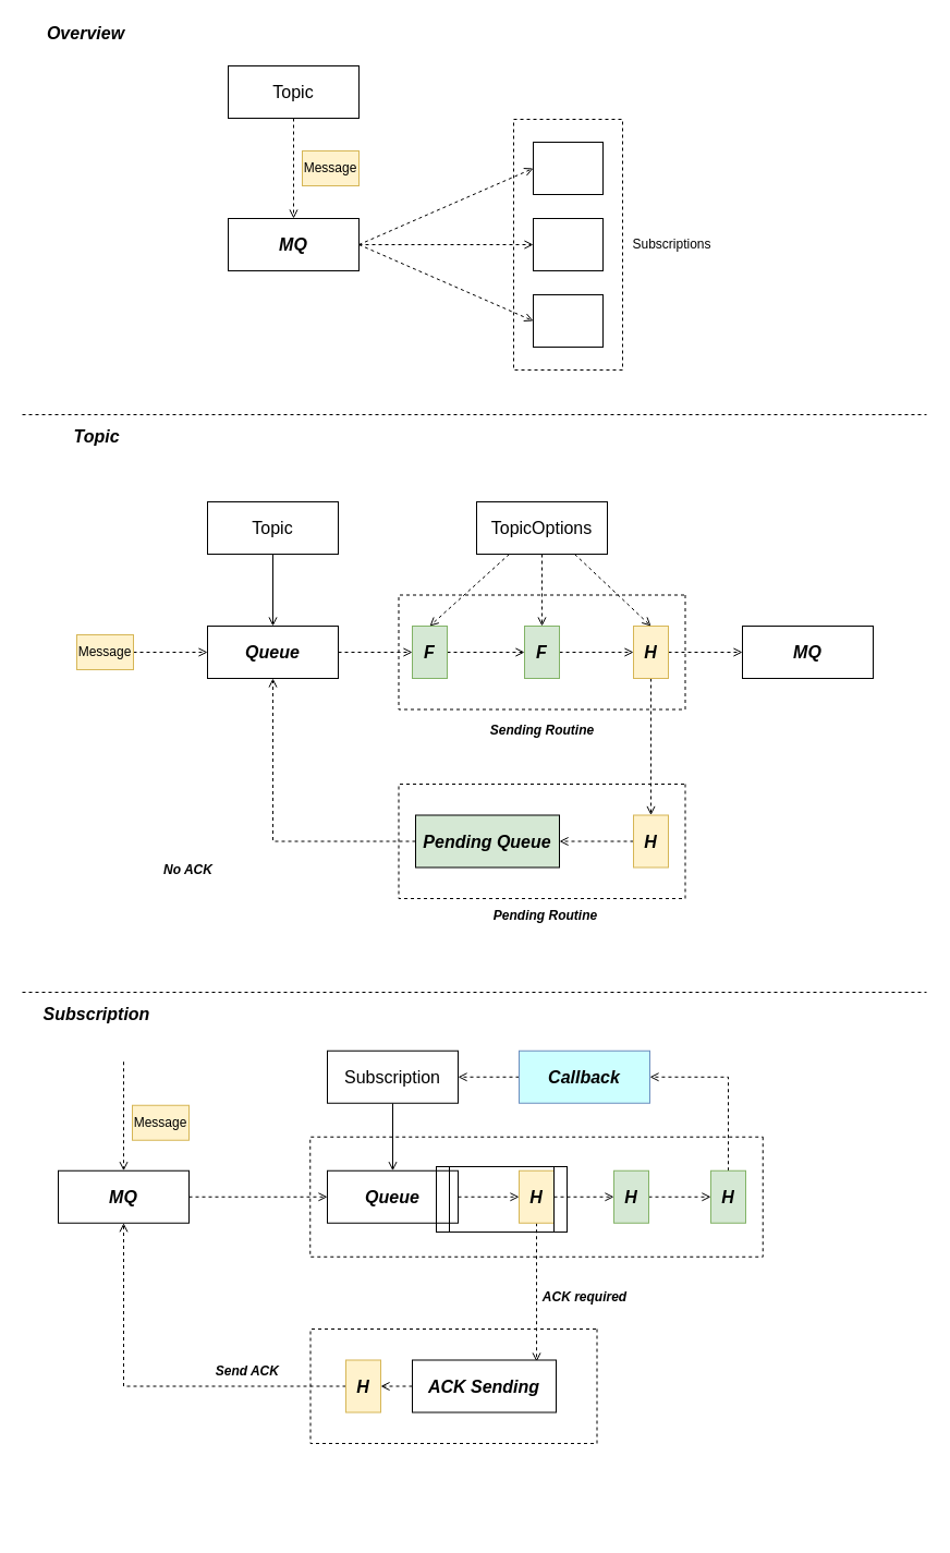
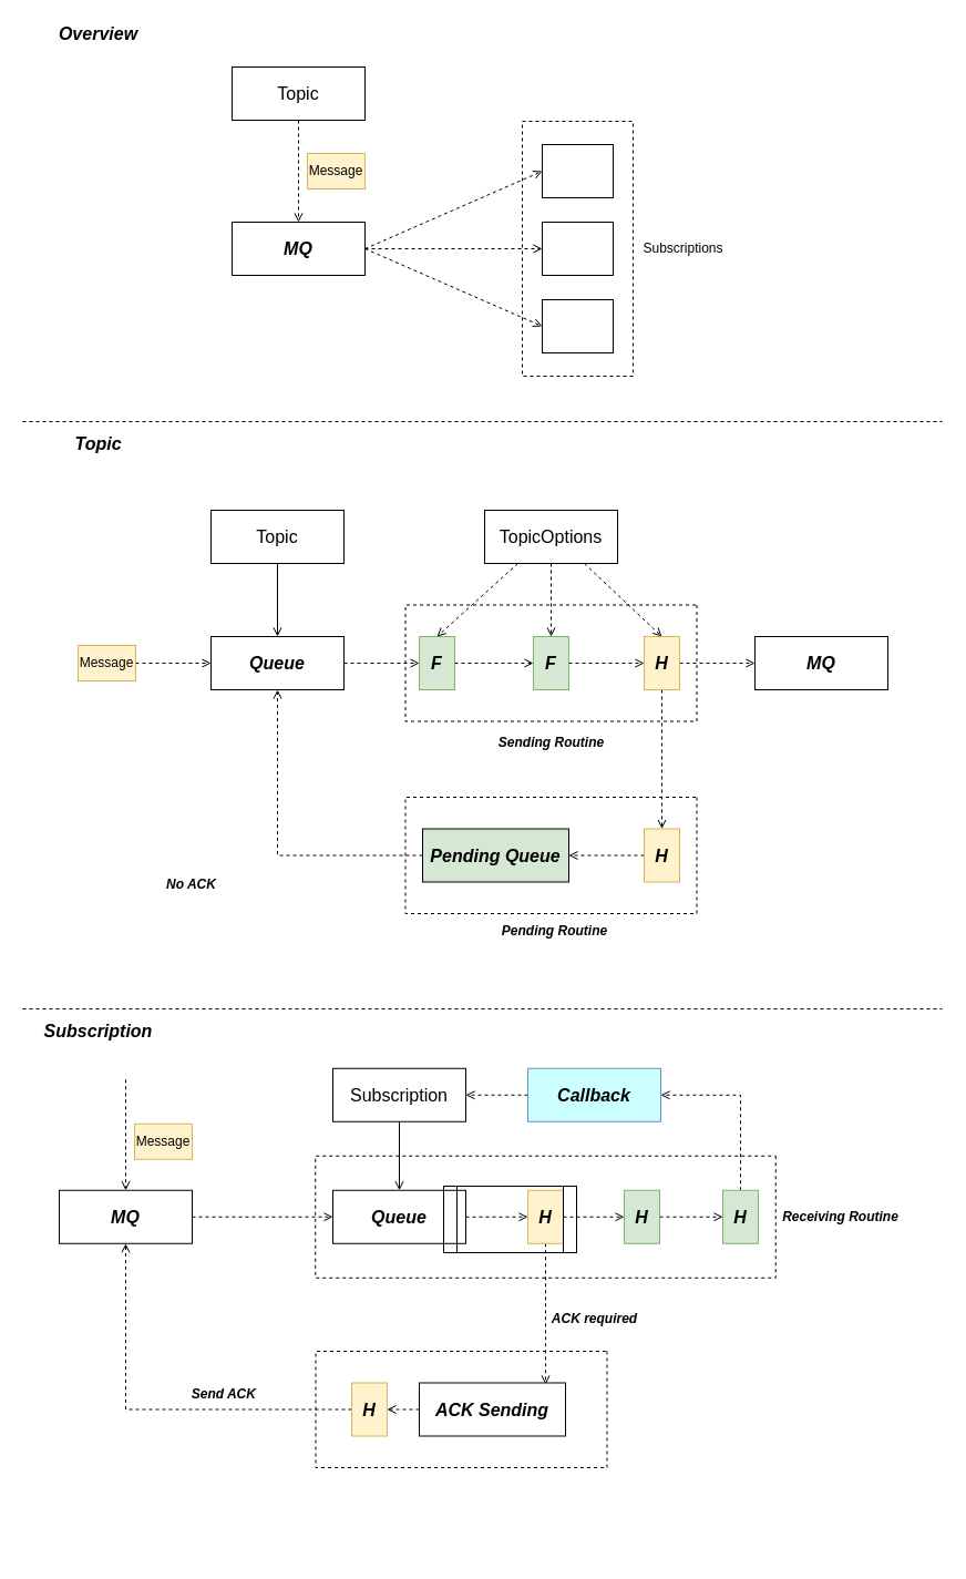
  <mxCell id="0" />
  <mxCell id="1" parent="0" />
  <mxCell id="2" value="" style="rounded=0;whiteSpace=wrap;html=1;dashed=1;fillColor=none;fontSize=12;rotation=90;" vertex="1" parent="1"><mxGeometry x="444.5" y="466.5" width="105" height="263" as="geometry" /></mxCell>
  <mxCell id="3" value="" style="rounded=0;whiteSpace=wrap;html=1;dashed=1;fillColor=none;fontSize=12;rotation=90;" vertex="1" parent="1"><mxGeometry x="437" y="890" width="110" height="415.5" as="geometry" /></mxCell>
  <mxCell id="4" value="" style="rounded=0;whiteSpace=wrap;html=1;dashed=1;fillColor=none;fontSize=12;" vertex="1" parent="1"><mxGeometry x="471" y="109" width="100" height="230" as="geometry" /></mxCell>
  <mxCell id="5" style="edgeStyle=orthogonalEdgeStyle;rounded=0;orthogonalLoop=1;jettySize=auto;html=1;exitX=0.5;exitY=1;exitDx=0;exitDy=0;entryX=0.5;entryY=0;entryDx=0;entryDy=0;dashed=1;startArrow=none;startFill=0;endArrow=open;endFill=0;fontSize=12;" edge="1" parent="1" source="6" target="10"><mxGeometry relative="1" as="geometry" /></mxCell>
  <mxCell id="6" value="Topic" style="rounded=0;whiteSpace=wrap;html=1;fontSize=16;" vertex="1" parent="1"><mxGeometry x="209" y="60" width="120" height="48" as="geometry" /></mxCell>
  <mxCell id="7" style="rounded=0;orthogonalLoop=1;jettySize=auto;html=1;exitX=1;exitY=0.5;exitDx=0;exitDy=0;entryX=0;entryY=0.5;entryDx=0;entryDy=0;dashed=1;startArrow=none;startFill=0;endArrow=open;endFill=0;fontSize=12;" edge="1" parent="1" source="10" target="13"><mxGeometry relative="1" as="geometry" /></mxCell>
  <mxCell id="8" style="edgeStyle=none;rounded=0;orthogonalLoop=1;jettySize=auto;html=1;exitX=1;exitY=0.5;exitDx=0;exitDy=0;entryX=0;entryY=0.5;entryDx=0;entryDy=0;dashed=1;startArrow=none;startFill=0;endArrow=open;endFill=0;fontSize=12;" edge="1" parent="1" source="10" target="11"><mxGeometry relative="1" as="geometry" /></mxCell>
  <mxCell id="9" style="edgeStyle=none;rounded=0;orthogonalLoop=1;jettySize=auto;html=1;exitX=1;exitY=0.5;exitDx=0;exitDy=0;entryX=0;entryY=0.5;entryDx=0;entryDy=0;dashed=1;startArrow=none;startFill=0;endArrow=open;endFill=0;fontSize=12;" edge="1" parent="1" source="10" target="12"><mxGeometry relative="1" as="geometry" /></mxCell>
  <mxCell id="10" value="MQ" style="rounded=0;whiteSpace=wrap;html=1;fontSize=16;fontStyle=3" vertex="1" parent="1"><mxGeometry x="209" y="200" width="120" height="48" as="geometry" /></mxCell>
  <mxCell id="11" value="" style="rounded=0;whiteSpace=wrap;html=1;fontSize=16;" vertex="1" parent="1"><mxGeometry x="489" y="200" width="64" height="48" as="geometry" /></mxCell>
  <mxCell id="12" value="" style="rounded=0;whiteSpace=wrap;html=1;fontSize=16;" vertex="1" parent="1"><mxGeometry x="489" y="270" width="64" height="48" as="geometry" /></mxCell>
  <mxCell id="13" value="" style="rounded=0;whiteSpace=wrap;html=1;fontSize=16;" vertex="1" parent="1"><mxGeometry x="489" y="130" width="64" height="48" as="geometry" /></mxCell>
  <mxCell id="14" value="Message" style="rounded=0;whiteSpace=wrap;html=1;fontSize=12;fillColor=#fff2cc;strokeColor=#d6b656;" vertex="1" parent="1"><mxGeometry x="277" y="138" width="52" height="32" as="geometry" /></mxCell>
  <mxCell id="15" value="Subscriptions" style="text;html=1;align=center;verticalAlign=middle;resizable=0;points=[];autosize=1;fontSize=12;" vertex="1" parent="1"><mxGeometry x="571" y="214" width="90" height="20" as="geometry" /></mxCell>
  <mxCell id="16" value="" style="endArrow=none;dashed=1;html=1;fontSize=12;" edge="1" parent="1"><mxGeometry width="50" height="50" relative="1" as="geometry"><mxPoint x="20" y="380" as="sourcePoint" /><mxPoint x="850" y="380" as="targetPoint" /></mxGeometry></mxCell>
  <mxCell id="17" style="edgeStyle=none;rounded=0;orthogonalLoop=1;jettySize=auto;html=1;exitX=1;exitY=0.5;exitDx=0;exitDy=0;entryX=0;entryY=0.5;entryDx=0;entryDy=0;dashed=1;startArrow=none;startFill=0;endArrow=open;endFill=0;fontSize=12;" edge="1" parent="1" source="18" target="21"><mxGeometry relative="1" as="geometry" /></mxCell>
  <mxCell id="18" value="Queue" style="rounded=0;whiteSpace=wrap;html=1;fontSize=16;fontStyle=3" vertex="1" parent="1"><mxGeometry x="190" y="574" width="120" height="48" as="geometry" /></mxCell>
  <mxCell id="19" value="MQ" style="rounded=0;whiteSpace=wrap;html=1;fontSize=16;fontStyle=3" vertex="1" parent="1"><mxGeometry x="681" y="574" width="120" height="48" as="geometry" /></mxCell>
  <mxCell id="20" style="edgeStyle=none;rounded=0;orthogonalLoop=1;jettySize=auto;html=1;exitX=1;exitY=0.5;exitDx=0;exitDy=0;entryX=0;entryY=0.5;entryDx=0;entryDy=0;dashed=1;startArrow=none;startFill=0;endArrow=open;endFill=0;fontSize=12;" edge="1" parent="1" source="21" target="23"><mxGeometry relative="1" as="geometry" /></mxCell>
  <mxCell id="21" value="F" style="rounded=0;whiteSpace=wrap;html=1;fontSize=16;fillColor=#d5e8d4;strokeColor=#82b366;fontStyle=3" vertex="1" parent="1"><mxGeometry x="378" y="574" width="32" height="48" as="geometry" /></mxCell>
  <mxCell id="22" style="edgeStyle=none;rounded=0;orthogonalLoop=1;jettySize=auto;html=1;exitX=1;exitY=0.5;exitDx=0;exitDy=0;entryX=0;entryY=0.5;entryDx=0;entryDy=0;dashed=1;startArrow=none;startFill=0;endArrow=open;endFill=0;fontSize=12;" edge="1" parent="1" source="23" target="26"><mxGeometry relative="1" as="geometry" /></mxCell>
  <mxCell id="23" value="F" style="rounded=0;whiteSpace=wrap;html=1;fontSize=16;fillColor=#d5e8d4;strokeColor=#82b366;fontStyle=3" vertex="1" parent="1"><mxGeometry x="481" y="574" width="32" height="48" as="geometry" /></mxCell>
  <mxCell id="24" style="edgeStyle=none;rounded=0;orthogonalLoop=1;jettySize=auto;html=1;exitX=1;exitY=0.5;exitDx=0;exitDy=0;entryX=0;entryY=0.5;entryDx=0;entryDy=0;dashed=1;startArrow=none;startFill=0;endArrow=open;endFill=0;fontSize=12;" edge="1" parent="1" source="26" target="19"><mxGeometry relative="1" as="geometry" /></mxCell>
  <mxCell id="25" style="edgeStyle=orthogonalEdgeStyle;rounded=0;orthogonalLoop=1;jettySize=auto;html=1;exitX=0.5;exitY=1;exitDx=0;exitDy=0;entryX=0.5;entryY=0;entryDx=0;entryDy=0;dashed=1;startArrow=none;startFill=0;endArrow=open;endFill=0;fontSize=16;" edge="1" parent="1" source="26" target="63"><mxGeometry relative="1" as="geometry" /></mxCell>
  <mxCell id="26" value="H" style="rounded=0;whiteSpace=wrap;html=1;fontSize=16;fillColor=#fff2cc;strokeColor=#d6b656;fontStyle=3" vertex="1" parent="1"><mxGeometry x="581" y="574" width="32" height="48" as="geometry" /></mxCell>
  <mxCell id="27" style="edgeStyle=none;rounded=0;orthogonalLoop=1;jettySize=auto;html=1;exitX=1;exitY=0.5;exitDx=0;exitDy=0;dashed=1;startArrow=none;startFill=0;endArrow=open;endFill=0;fontSize=12;entryX=0;entryY=0.5;entryDx=0;entryDy=0;" edge="1" parent="1" source="28" target="18"><mxGeometry relative="1" as="geometry"><mxPoint x="444" y="588" as="targetPoint" /></mxGeometry></mxCell>
  <mxCell id="28" value="Message" style="rounded=0;whiteSpace=wrap;html=1;fontSize=12;fillColor=#fff2cc;strokeColor=#d6b656;" vertex="1" parent="1"><mxGeometry x="70" y="582" width="52" height="32" as="geometry" /></mxCell>
  <mxCell id="29" style="edgeStyle=none;rounded=0;orthogonalLoop=1;jettySize=auto;html=1;exitX=0.5;exitY=1;exitDx=0;exitDy=0;entryX=0.5;entryY=0;entryDx=0;entryDy=0;startArrow=none;startFill=0;endArrow=open;endFill=0;fontSize=12;" edge="1" parent="1" source="30" target="18"><mxGeometry relative="1" as="geometry" /></mxCell>
  <mxCell id="30" value="Topic" style="rounded=0;whiteSpace=wrap;html=1;fontSize=16;" vertex="1" parent="1"><mxGeometry x="190" y="460" width="120" height="48" as="geometry" /></mxCell>
  <mxCell id="31" value="Sending Routine" style="text;html=1;align=center;verticalAlign=middle;resizable=0;points=[];autosize=1;fontSize=12;fillColor=none;strokeColor=none;fontStyle=3" vertex="1" parent="1"><mxGeometry x="442" y="660" width="110" height="20" as="geometry" /></mxCell>
  <mxCell id="32" style="edgeStyle=none;rounded=0;orthogonalLoop=1;jettySize=auto;html=1;exitX=0.5;exitY=1;exitDx=0;exitDy=0;entryX=0.5;entryY=0;entryDx=0;entryDy=0;startArrow=none;startFill=0;endArrow=open;endFill=0;fontSize=12;dashed=1;" edge="1" parent="1" source="35" target="23"><mxGeometry relative="1" as="geometry" /></mxCell>
  <mxCell id="33" style="edgeStyle=none;rounded=0;orthogonalLoop=1;jettySize=auto;html=1;exitX=0.25;exitY=1;exitDx=0;exitDy=0;entryX=0.5;entryY=0;entryDx=0;entryDy=0;dashed=1;startArrow=none;startFill=0;endArrow=open;endFill=0;fontSize=12;" edge="1" parent="1" source="35" target="21"><mxGeometry relative="1" as="geometry" /></mxCell>
  <mxCell id="34" style="edgeStyle=none;rounded=0;orthogonalLoop=1;jettySize=auto;html=1;exitX=0.75;exitY=1;exitDx=0;exitDy=0;entryX=0.5;entryY=0;entryDx=0;entryDy=0;dashed=1;startArrow=none;startFill=0;endArrow=open;endFill=0;fontSize=12;" edge="1" parent="1" source="35" target="26"><mxGeometry relative="1" as="geometry" /></mxCell>
  <mxCell id="35" value="TopicOptions" style="rounded=0;whiteSpace=wrap;html=1;fontSize=16;" vertex="1" parent="1"><mxGeometry x="437" y="460" width="120" height="48" as="geometry" /></mxCell>
  <mxCell id="36" style="edgeStyle=none;rounded=0;orthogonalLoop=1;jettySize=auto;html=1;dashed=1;startArrow=none;startFill=0;endArrow=open;endFill=0;fontSize=12;entryX=0.5;entryY=0;entryDx=0;entryDy=0;" edge="1" parent="1" target="38"><mxGeometry relative="1" as="geometry"><mxPoint x="123" y="953.75" as="targetPoint" /><mxPoint x="113" y="973.75" as="sourcePoint" /></mxGeometry></mxCell>
  <mxCell id="37" style="edgeStyle=none;rounded=0;orthogonalLoop=1;jettySize=auto;html=1;exitX=1;exitY=0.5;exitDx=0;exitDy=0;dashed=1;startArrow=none;startFill=0;endArrow=open;endFill=0;fontSize=12;entryX=0;entryY=0.5;entryDx=0;entryDy=0;" edge="1" parent="1" source="38" target="44"><mxGeometry relative="1" as="geometry"><mxPoint x="223" y="1097.75" as="targetPoint" /></mxGeometry></mxCell>
  <mxCell id="38" value="MQ" style="rounded=0;whiteSpace=wrap;html=1;fontSize=16;fontStyle=3" vertex="1" parent="1"><mxGeometry x="53" y="1073.75" width="120" height="48" as="geometry" /></mxCell>
  <mxCell id="39" value="" style="endArrow=none;dashed=1;html=1;fontSize=12;" edge="1" parent="1"><mxGeometry width="50" height="50" relative="1" as="geometry"><mxPoint x="20" y="910" as="sourcePoint" /><mxPoint x="850" y="910" as="targetPoint" /></mxGeometry></mxCell>
  <mxCell id="40" style="edgeStyle=none;rounded=0;orthogonalLoop=1;jettySize=auto;html=1;exitX=0.5;exitY=1;exitDx=0;exitDy=0;entryX=0.5;entryY=0;entryDx=0;entryDy=0;startArrow=none;startFill=0;endArrow=open;endFill=0;fontSize=12;" edge="1" parent="1" source="41" target="44"><mxGeometry relative="1" as="geometry" /></mxCell>
  <mxCell id="41" value="Subscription" style="rounded=0;whiteSpace=wrap;html=1;fontSize=16;" vertex="1" parent="1"><mxGeometry x="300" y="963.75" width="120" height="48" as="geometry" /></mxCell>
  <mxCell id="42" value="Message" style="rounded=0;whiteSpace=wrap;html=1;fontSize=12;fillColor=#fff2cc;strokeColor=#d6b656;" vertex="1" parent="1"><mxGeometry x="121" y="1013.75" width="52" height="32" as="geometry" /></mxCell>
  <mxCell id="43" style="edgeStyle=none;rounded=0;orthogonalLoop=1;jettySize=auto;html=1;exitX=1;exitY=0.5;exitDx=0;exitDy=0;entryX=0;entryY=0.5;entryDx=0;entryDy=0;startArrow=none;startFill=0;endArrow=open;endFill=0;fontSize=12;dashed=1;" edge="1" parent="1" source="44" target="47"><mxGeometry relative="1" as="geometry" /></mxCell>
  <mxCell id="44" value="Queue" style="rounded=0;whiteSpace=wrap;html=1;fontSize=16;fontStyle=3" vertex="1" parent="1"><mxGeometry x="300" y="1073.75" width="120" height="48" as="geometry" /></mxCell>
  <mxCell id="45" style="edgeStyle=none;rounded=0;orthogonalLoop=1;jettySize=auto;html=1;exitX=1;exitY=0.5;exitDx=0;exitDy=0;entryX=0;entryY=0.5;entryDx=0;entryDy=0;dashed=1;startArrow=none;startFill=0;endArrow=open;endFill=0;fontSize=12;" edge="1" parent="1" source="47" target="49"><mxGeometry relative="1" as="geometry" /></mxCell>
  <mxCell id="46" style="edgeStyle=orthogonalEdgeStyle;rounded=0;orthogonalLoop=1;jettySize=auto;html=1;exitX=0.5;exitY=1;exitDx=0;exitDy=0;entryX=0.864;entryY=0.031;entryDx=0;entryDy=0;dashed=1;startArrow=none;startFill=0;endArrow=open;endFill=0;fontSize=12;entryPerimeter=0;" edge="1" parent="1" source="47" target="68"><mxGeometry relative="1" as="geometry" /></mxCell>
  <mxCell id="47" value="H" style="rounded=0;whiteSpace=wrap;html=1;fontSize=16;fillColor=#fff2cc;strokeColor=#d6b656;fontStyle=3" vertex="1" parent="1"><mxGeometry x="476" y="1073.75" width="32" height="48" as="geometry" /></mxCell>
  <mxCell id="48" style="edgeStyle=none;rounded=0;orthogonalLoop=1;jettySize=auto;html=1;exitX=1;exitY=0.5;exitDx=0;exitDy=0;dashed=1;startArrow=none;startFill=0;endArrow=open;endFill=0;fontSize=12;" edge="1" parent="1" source="49" target="51"><mxGeometry relative="1" as="geometry" /></mxCell>
  <mxCell id="49" value="H" style="rounded=0;whiteSpace=wrap;html=1;fontSize=16;fillColor=#d5e8d4;strokeColor=#82b366;fontStyle=3" vertex="1" parent="1"><mxGeometry x="563" y="1073.75" width="32" height="48" as="geometry" /></mxCell>
  <mxCell id="50" style="edgeStyle=orthogonalEdgeStyle;rounded=0;orthogonalLoop=1;jettySize=auto;html=1;exitX=0.5;exitY=0;exitDx=0;exitDy=0;entryX=1;entryY=0.5;entryDx=0;entryDy=0;dashed=1;startArrow=none;startFill=0;endArrow=open;endFill=0;fontSize=12;" edge="1" parent="1" source="51" target="53"><mxGeometry relative="1" as="geometry" /></mxCell>
  <mxCell id="51" value="H" style="rounded=0;whiteSpace=wrap;html=1;fontSize=16;fillColor=#d5e8d4;strokeColor=#82b366;fontStyle=3" vertex="1" parent="1"><mxGeometry x="652" y="1073.75" width="32" height="48" as="geometry" /></mxCell>
  <mxCell id="52" style="edgeStyle=none;rounded=0;orthogonalLoop=1;jettySize=auto;html=1;exitX=0;exitY=0.5;exitDx=0;exitDy=0;entryX=1;entryY=0.5;entryDx=0;entryDy=0;dashed=1;startArrow=none;startFill=0;endArrow=open;endFill=0;fontSize=12;" edge="1" parent="1" source="53" target="41"><mxGeometry relative="1" as="geometry" /></mxCell>
  <mxCell id="53" value="Callback" style="rounded=0;whiteSpace=wrap;html=1;fontSize=16;fillColor=#CCFFFF;strokeColor=#6c8ebf;fontStyle=3" vertex="1" parent="1"><mxGeometry x="476" y="963.75" width="120" height="48" as="geometry" /></mxCell>
- <mxCell id="55" value="Send ACK&amp;nbsp;" style="text;html=1;align=center;verticalAlign=middle;resizable=0;points=[];autosize=1;fontSize=12;fontStyle=3" vertex="1" parent="1"><mxGeometry x="188" y="1247.5" width="80" height="20" as="geometry" /></mxCell>
- <mxCell id="56" value="Overview" style="text;html=1;align=center;verticalAlign=middle;resizable=0;points=[];autosize=1;fontSize=16;fontStyle=3" vertex="1" parent="1"><mxGeometry x="33" y="20" width="90" height="20" as="geometry" /></mxCell>
+ <mxCell id="54" value="Receiving Routine" style="text;html=1;align=center;verticalAlign=middle;resizable=0;points=[];autosize=1;fontSize=12;fontStyle=3" vertex="1" parent="1"><mxGeometry x="698" y="1087.75" width="120" height="20" as="geometry" /></mxCell>
+ <mxCell id="55" value="Send ACK&amp;nbsp;" style="text;html=1;align=center;verticalAlign=middle;resizable=0;points=[];autosize=1;fontSize=12;fontStyle=3" vertex="1" parent="1"><mxGeometry x="163" y="1247.5" width="80" height="20" as="geometry" /></mxCell>
+ <mxCell id="56" value="Overview" style="text;html=1;align=center;verticalAlign=middle;resizable=0;points=[];autosize=1;fontSize=16;fontStyle=3" vertex="1" parent="1"><mxGeometry x="43" y="20" width="90" height="20" as="geometry" /></mxCell>
  <mxCell id="57" value="Topic" style="text;html=1;align=center;verticalAlign=middle;resizable=0;points=[];autosize=1;fontSize=16;fontStyle=3" vertex="1" parent="1"><mxGeometry x="58" y="390" width="60" height="20" as="geometry" /></mxCell>
  <mxCell id="58" value="Subscription" style="text;html=1;align=center;verticalAlign=middle;resizable=0;points=[];autosize=1;fontSize=16;fontStyle=3" vertex="1" parent="1"><mxGeometry x="33" y="919.5" width="110" height="20" as="geometry" /></mxCell>
  <mxCell id="59" value="" style="rounded=0;whiteSpace=wrap;html=1;dashed=1;fillColor=none;fontSize=12;rotation=90;" vertex="1" parent="1"><mxGeometry x="444.5" y="640" width="105" height="263" as="geometry" /></mxCell>
  <mxCell id="60" style="edgeStyle=orthogonalEdgeStyle;rounded=0;orthogonalLoop=1;jettySize=auto;html=1;exitX=0;exitY=0.5;exitDx=0;exitDy=0;entryX=0.5;entryY=1;entryDx=0;entryDy=0;dashed=1;startArrow=none;startFill=0;endArrow=open;endFill=0;fontSize=16;" edge="1" parent="1" source="61" target="18"><mxGeometry relative="1" as="geometry" /></mxCell>
  <mxCell id="61" value="Pending Queue" style="rounded=0;whiteSpace=wrap;html=1;fontSize=16;fontStyle=3;fillColor=#d5e8d4;" vertex="1" parent="1"><mxGeometry x="381" y="747.5" width="132" height="48" as="geometry" /></mxCell>
  <mxCell id="62" style="edgeStyle=orthogonalEdgeStyle;rounded=0;orthogonalLoop=1;jettySize=auto;html=1;exitX=0;exitY=0.5;exitDx=0;exitDy=0;entryX=1;entryY=0.5;entryDx=0;entryDy=0;dashed=1;startArrow=none;startFill=0;endArrow=open;endFill=0;fontSize=16;" edge="1" parent="1" source="63" target="61"><mxGeometry relative="1" as="geometry" /></mxCell>
  <mxCell id="63" value="H" style="rounded=0;whiteSpace=wrap;html=1;fontSize=16;fillColor=#fff2cc;strokeColor=#d6b656;fontStyle=3" vertex="1" parent="1"><mxGeometry x="581" y="747.5" width="32" height="48" as="geometry" /></mxCell>
  <mxCell id="64" value="Pending Routine" style="text;html=1;align=center;verticalAlign=middle;resizable=0;points=[];autosize=1;fontSize=12;fillColor=none;strokeColor=none;fontStyle=3" vertex="1" parent="1"><mxGeometry x="444.5" y="830" width="110" height="20" as="geometry" /></mxCell>
  <mxCell id="65" value="No ACK" style="text;html=1;align=center;verticalAlign=middle;resizable=0;points=[];autosize=1;fontSize=12;fontStyle=3" vertex="1" parent="1"><mxGeometry x="142" y="787.5" width="60" height="20" as="geometry" /></mxCell>
  <mxCell id="66" value="" style="rounded=0;whiteSpace=wrap;html=1;dashed=1;fillColor=none;fontSize=12;rotation=90;" vertex="1" parent="1"><mxGeometry x="363.5" y="1140" width="105" height="263" as="geometry" /></mxCell>
  <mxCell id="67" style="edgeStyle=orthogonalEdgeStyle;rounded=0;orthogonalLoop=1;jettySize=auto;html=1;exitX=0;exitY=0.5;exitDx=0;exitDy=0;entryX=0.5;entryY=1;entryDx=0;entryDy=0;dashed=1;startArrow=none;startFill=0;endArrow=open;endFill=0;fontSize=12;" edge="1" parent="1" source="70" target="38"><mxGeometry relative="1" as="geometry" /></mxCell>
  <mxCell id="68" value="ACK Sending" style="rounded=0;whiteSpace=wrap;html=1;fontSize=16;fontStyle=3" vertex="1" parent="1"><mxGeometry x="378" y="1247.5" width="132" height="48" as="geometry" /></mxCell>
  <mxCell id="69" value="ACK required" style="text;html=1;align=center;verticalAlign=middle;resizable=0;points=[];autosize=1;fontSize=12;fontStyle=3" vertex="1" parent="1"><mxGeometry x="491" y="1180" width="90" height="20" as="geometry" /></mxCell>
  <mxCell id="70" value="H" style="rounded=0;whiteSpace=wrap;html=1;fontSize=16;fillColor=#fff2cc;strokeColor=#d6b656;fontStyle=3" vertex="1" parent="1"><mxGeometry x="317" y="1247.5" width="32" height="48" as="geometry" /></mxCell>
  <mxCell id="71" style="edgeStyle=orthogonalEdgeStyle;rounded=0;orthogonalLoop=1;jettySize=auto;html=1;exitX=0;exitY=0.5;exitDx=0;exitDy=0;entryX=1;entryY=0.5;entryDx=0;entryDy=0;dashed=1;startArrow=none;startFill=0;endArrow=open;endFill=0;fontSize=12;" edge="1" parent="1" source="68" target="70"><mxGeometry relative="1" as="geometry"><mxPoint x="378" y="1271.5" as="sourcePoint" /><mxPoint x="113" y="1121.75" as="targetPoint" /></mxGeometry></mxCell>
  <mxCell id="72" value="" style="shape=process;whiteSpace=wrap;html=1;backgroundOutline=1;strokeColor=#000000;fillColor=none;fontSize=12;" vertex="1" parent="1"><mxGeometry x="400" y="1070" width="120" height="60" as="geometry" /></mxCell>
